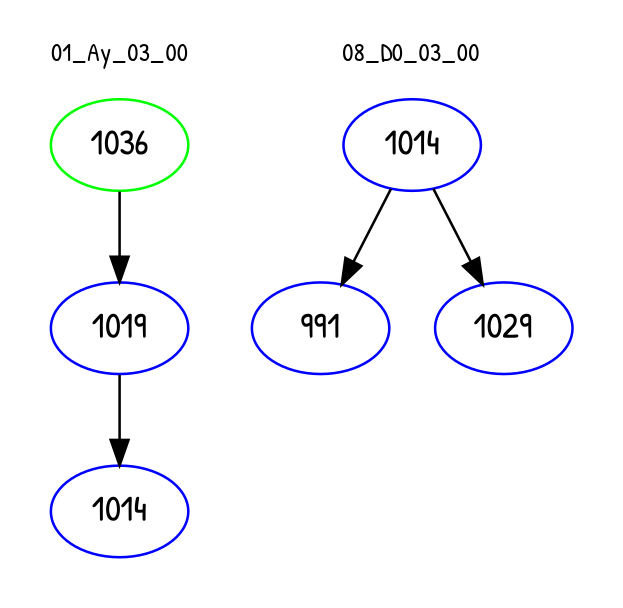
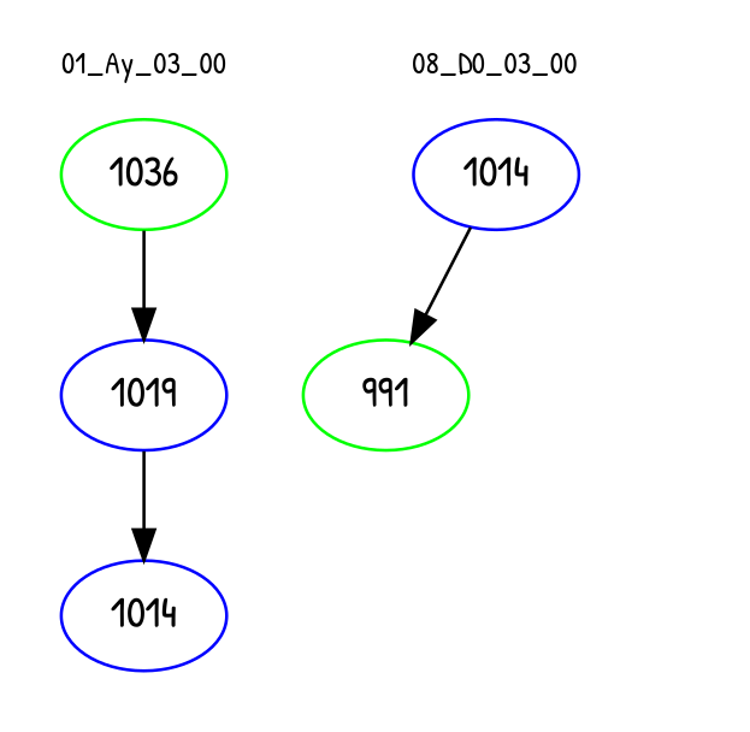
  digraph {
    fontname="Patrick Hand"
    node [color=blue fontname="Patrick Hand"]
    edge [color=black fontname="Patrick Hand"]
    n1 [label=1019]
    n2 [label=1014]
    n3 [color=green label=1036]
    n4 [label=1014]
-   n5 [label=991]
-   n6 [label=1029]
+   n5 [color=green label=991]
    subgraph cluster_1 {
      color=white
      fontsize=10
      label="01_Ay_03_00"
      n1
      n2
      n3
    }
    subgraph cluster_2 {
      color=white
      fontsize=10
      label="08_D0_03_00"
      n4
      n5
-     n6
    }
    n1 -> n2
    n3 -> n1
    n4 -> n5
-   n4 -> n6
  }
